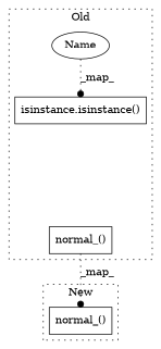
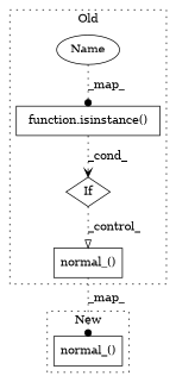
  digraph {
    node [a=75 l="22,11" shape=box]
    edge [arrowhead=dot style=dotted]
    n1 [label="normal_()" s="3282,3312"]
-   n3 [l="11,1" label="isinstance.isinstance()" s="3236,3259"]
+   n2 [a=96 l=3 label=If s=3233 shape=diamond]
+   n3 [l="11,1" label="function.isinstance()" s="3236,3259"]
    n4 [a=87 l=1 label=Name s=3247 shape=ellipse]
    n5 [label="normal_()" s="4199,4239"]
    subgraph cluster_1 {
      label=Old
      style=dotted
      n1
+     n2
      n3
      n4
    }
    subgraph cluster_2 {
      label=New
      style=dotted
      n5
    }
    n1 -> n5 [label=_map_]
+   n2 -> n1 [arrowhead=onormal label=_control_]
+   n3 -> n2 [arrowhead=vee label=_cond_]
    n4 -> n3 [label=_map_]
  }
